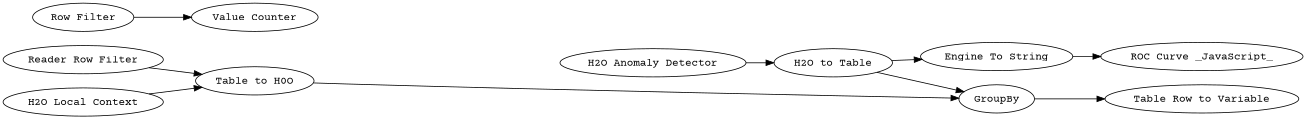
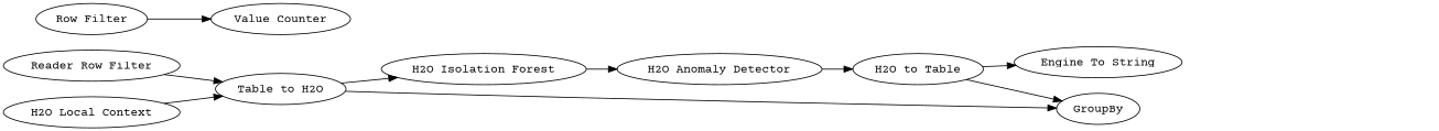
  digraph {
    fontname="Courier Prime"
    rankdir=LR
    node [fontname="Courier Prime"]
    edge [fontname="Courier Prime"]
    n1 [label="Reader Row Filter"]
-   n2 [label="Table to H0O"]
+   n2 [label="Table to H2O"]
+   n3 [label="H2O Isolation Forest"]
    n4 [label=GroupBy]
    n5 [label="H2O Anomaly Detector"]
    n6 [label="H2O to Table"]
    n7 [label="Engine To String"]
-   n8 [label="Table Row to Variable"]
    n9 [label="Row Filter"]
    n10 [label="Value Counter"]
    n11 [label="H2O Local Context"]
-   n12 [label="ROC Curve _JavaScript_"]
    n1 -> n2
+   n2 -> n3
    n2 -> n4
-   n4 -> n8
+   n3 -> n5
    n5 -> n6
    n6 -> n4
    n6 -> n7
-   n7 -> n12
    n9 -> n10
    n11 -> n2
  }
